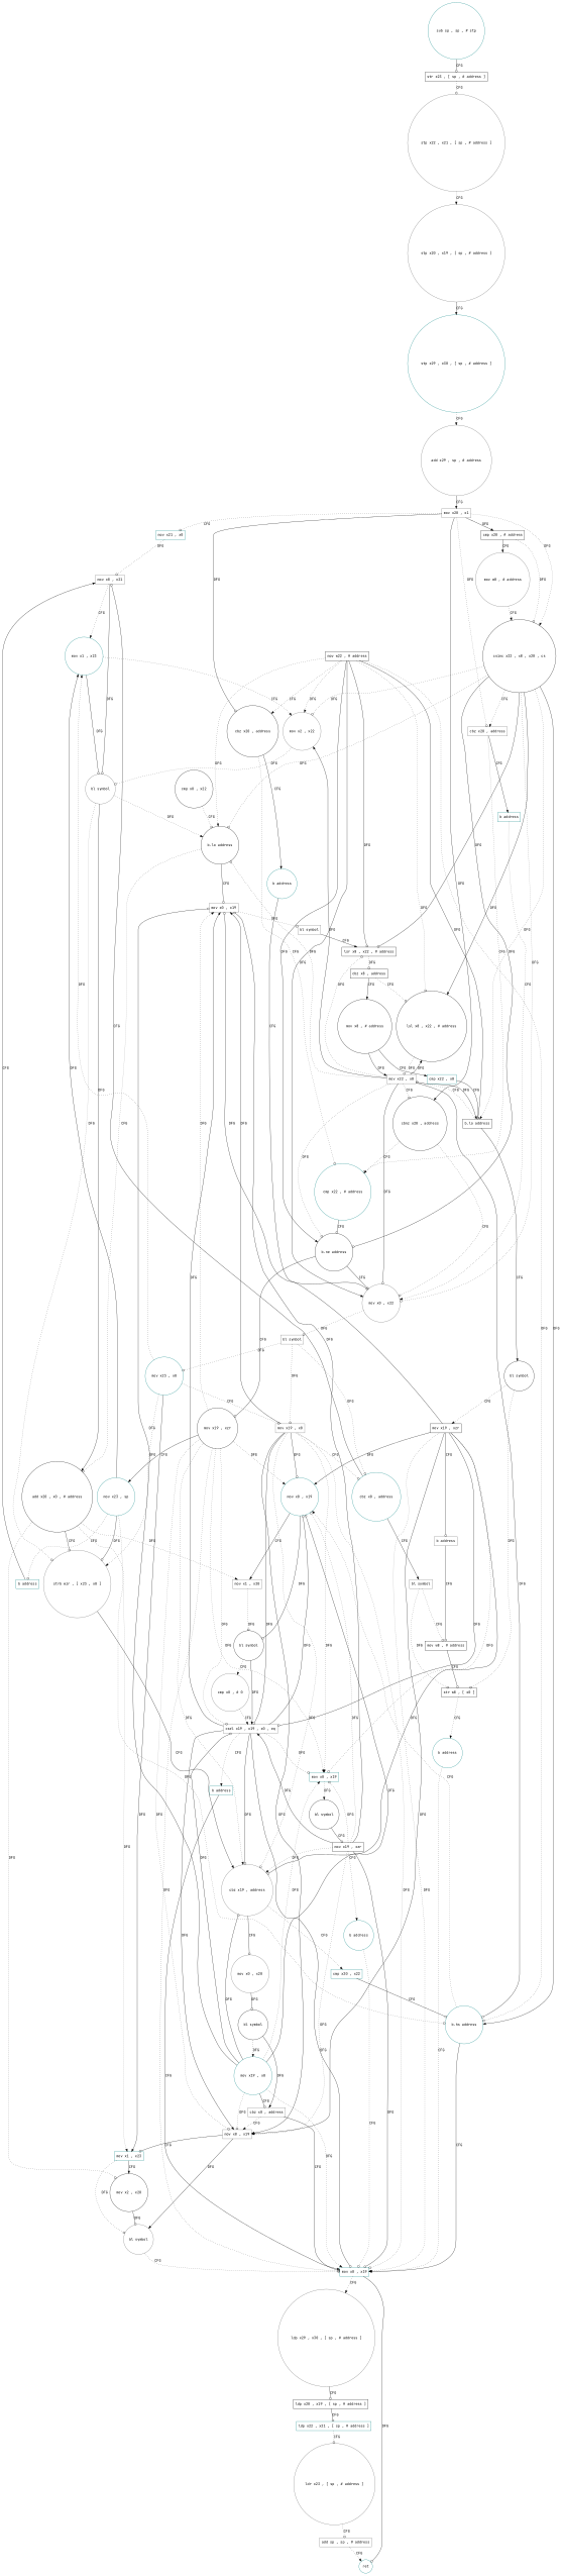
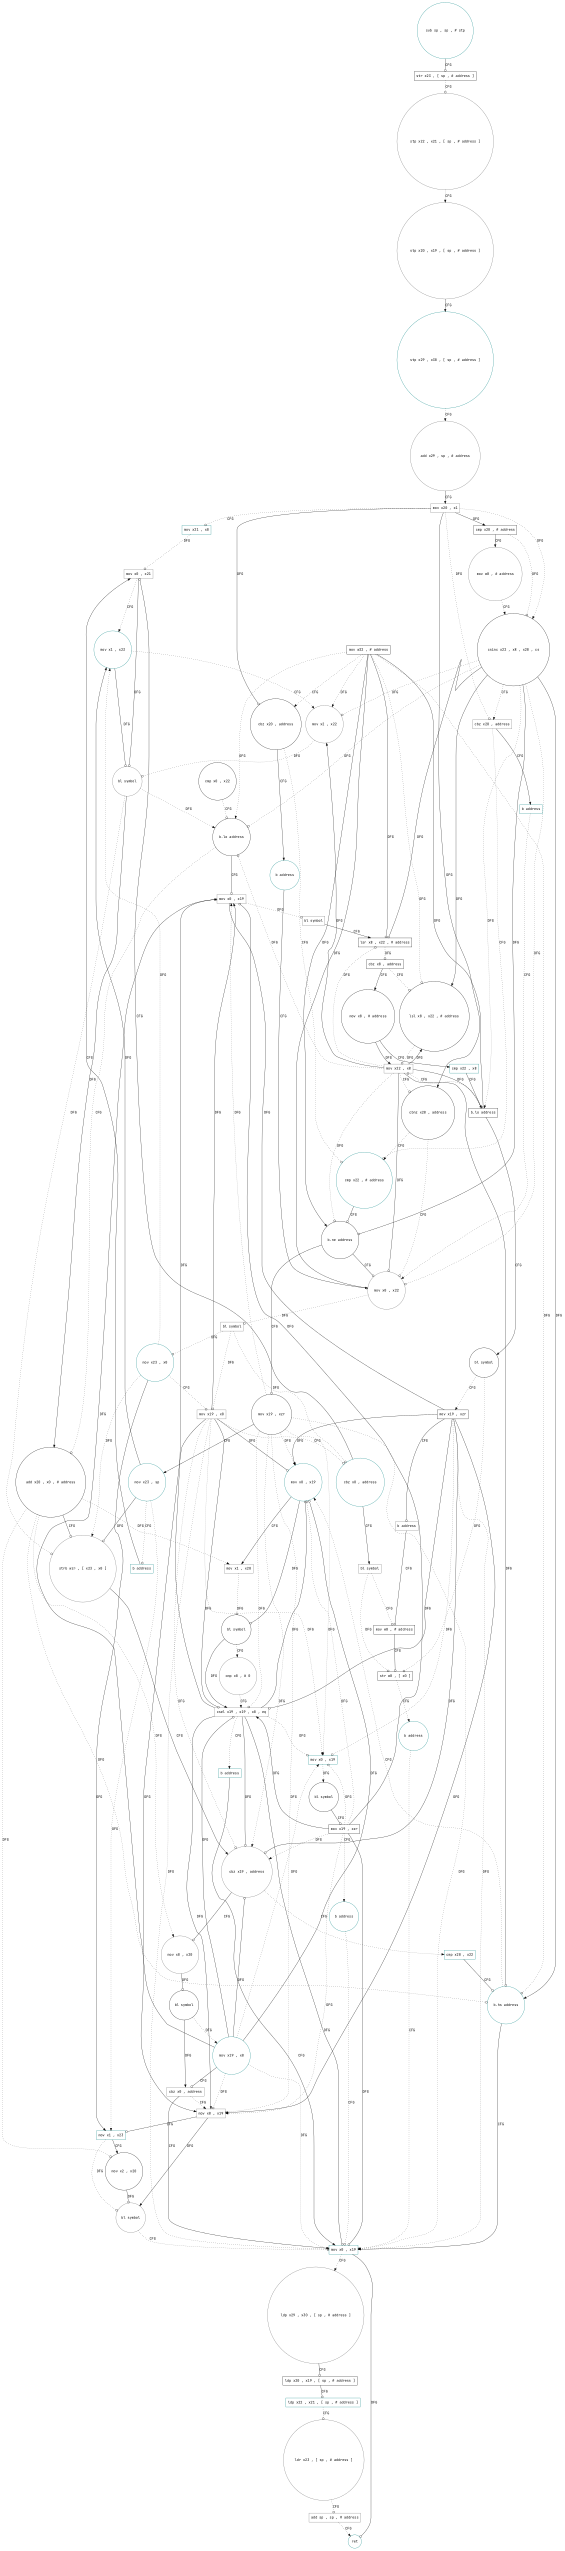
  digraph {
    fontname="JetBrains Mono"
    node [color=gray40 fontname="JetBrains Mono" shape=circle]
    edge [arrowhead=odot fontname="JetBrains Mono" style=dotted]
    n1 [color=teal label="sub sp , sp , # stp"]
    n2 [color=black label="str x23 , [ sp , # address ]" shape=box]
    n3 [label="stp x22 , x21 , [ sp , # address ]"]
    n4 [label="stp x20 , x19 , [ sp , # address ]"]
    n5 [color=teal label="stp x29 , x30 , [ sp , # address ]"]
    n6 [label="add x29 , sp , # address"]
    n7 [label="mov x20 , x1" shape=box]
    n8 [color=teal label="mov x21 , x0" shape=box]
    n9 [color=black label="cmp x20 , # address" shape=box]
    n10 [color=black label="cbz x20 , address"]
    n11 [color=black label="csinc x22 , x8 , x20 , cs"]
    n12 [label="cbz x20 , address" shape=box]
    n13 [color=black label="cbnz x20 , address"]
    n14 [label="mov x0 , x21" shape=box]
    n15 [label="mov w8 , # address"]
    n16 [color=teal label="cmp x22 , # address"]
    n17 [color=teal label="b address"]
    n18 [color=black label="b.ne address"]
    n19 [label="mov x0 , x22"]
    n20 [label="mov x2 , x22"]
    n21 [color=black label="b.lo address"]
    n22 [color=black label="lsr x8 , x22 , # address" shape=box]
    n23 [color=black label="lsl x8 , x22 , # address"]
    n24 [color=teal label="b.hs address"]
    n25 [color=black label="b.lo address" shape=box]
    n26 [color=teal label="b address" shape=box]
    n27 [color=teal label="mov x1 , x23"]
    n28 [label="bl symbol"]
    n29 [color=black label="mov w22 , # address" shape=box]
    n30 [color=black label="mov x19 , xzr"]
    n31 [label="bl symbol" shape=box]
    n32 [label="mov x0 , x19" shape=box]
    n33 [color=black label="add x20 , x0 , # address"]
    n34 [color=black label="cbz x8 , address" shape=box]
    n35 [label="mov x22 , x8" shape=box]
    n36 [color=teal label="mov x0 , x19" shape=box]
    n37 [color=teal label="mov x0 , x19"]
    n38 [color=black label="bl symbol"]
    n39 [color=teal label="mov x23 , sp"]
    n40 [color=teal label="mov x0 , x19" shape=box]
    n41 [label="cbz x19 , address"]
    n42 [label="mov x0 , x19" shape=box]
    n43 [label="csel x19 , x19 , x0 , eq" shape=box]
    n44 [color=teal label="mov x23 , x0"]
    n45 [label="mov x19 , x0" shape=box]
    n46 [color=teal label="cbz x0 , address"]
    n47 [label="strb wzr , [ x23 , x0 ]"]
    n48 [color=teal label="mov x1 , x23" shape=box]
    n49 [color=teal label="b address" shape=box]
    n50 [color=black label="bl symbol"]
    n51 [label="ldp x29 , x30 , [ sp , # address ]"]
    n52 [color=teal label=ret]
    n53 [label="bl symbol" shape=box]
    n54 [label="mov x0 , x20"]
    n55 [color=teal label="cmp x20 , x22" shape=box]
    n56 [label="bl symbol"]
    n57 [label="mov x1 , x20" shape=box]
    n58 [color=black label="bl symbol"]
    n59 [color=teal label="b address" shape=box]
    n60 [label="bl symbol" shape=box]
    n61 [color=black label="mov x2 , x20"]
    n62 [color=black label="mov w8 , # address" shape=box]
    n63 [color=black label="str w8 , [ x0 ]" shape=box]
    n64 [color=teal label="b address"]
    n65 [color=black label="cmp x0 , x22"]
    n66 [color=black label="mov x19 , xzr" shape=box]
    n67 [color=black label="ldp x20 , x19 , [ sp , # address ]" shape=box]
    n68 [color=teal label="ldp x22 , x21 , [ sp , # address ]" shape=box]
    n69 [label="ldr x23 , [ sp , # address ]"]
    n70 [label="add sp , sp , # address" shape=box]
    n71 [color=teal label="b address"]
    n72 [color=black label="bl symbol"]
    n73 [color=teal label="mov x19 , x0"]
    n74 [label="cbz x0 , address" shape=box]
    n75 [color=black label="mov x8 , # address"]
    n76 [color=teal label="cmp x22 , x8" shape=box]
    n77 [label="cmp x0 , # 0"]
    n78 [color=black label="mov x19 , xzr" shape=box]
    n79 [label="b address" shape=box]
    n1 -> n2 [label=CFG style=solid]
    n2 -> n3 [label=CFG]
    n3 -> n4 [arrowhead=normal label=CFG]
    n4 -> n5 [arrowhead=normal label=CFG style=solid]
    n5 -> n6 [arrowhead=normal label=CFG]
    n6 -> n7 [arrowhead=normal label=CFG style=solid]
    n7 -> n8 [label=CFG]
    n7 -> n9 [arrowhead=normal label=DFG style=solid]
    n7 -> n10 [label=DFG style=solid]
    n7 -> n11 [arrowhead=normal label=DFG]
    n7 -> n12 [label=DFG]
    n7 -> n13 [arrowhead=normal label=DFG style=solid]
    n8 -> n14 [label=DFG]
    n9 -> n11 [label=DFG]
    n9 -> n15 [arrowhead=normal label=CFG style=solid]
    n10 -> n16 [label=CFG]
    n10 -> n17 [arrowhead=normal label=CFG style=solid]
    n11 -> n12 [arrowhead=normal label=CFG]
    n11 -> n18 [label=DFG style=solid]
    n11 -> n19 [label=DFG]
    n11 -> n20 [label=DFG]
    n11 -> n21 [label=DFG]
    n11 -> n22 [label=DFG style=solid]
    n11 -> n23 [arrowhead=normal label=DFG style=solid]
    n11 -> n24 [arrowhead=normal label=DFG style=solid]
    n11 -> n25 [arrowhead=normal label=DFG]
    n12 -> n16 [label=CFG]
    n12 -> n26 [arrowhead=normal label=CFG style=solid]
    n13 -> n16 [arrowhead=normal label=CFG]
    n13 -> n19 [label=CFG]
    n14 -> n27 [arrowhead=normal label=CFG]
    n14 -> n28 [label=DFG style=solid]
    n15 -> n11 [arrowhead=normal label=CFG]
    n16 -> n18 [label=CFG style=solid]
    n17 -> n19 [label=CFG style=solid]
    n18 -> n19 [label=CFG style=solid]
    n18 -> n30 [label=CFG style=solid]
    n19 -> n31 [label=DFG]
    n20 -> n28 [label=DFG]
    n21 -> n32 [label=CFG style=solid]
    n21 -> n33 [label=CFG]
    n22 -> n34 [label=DFG]
    n23 -> n35 [label=DFG]
    n24 -> n36 [arrowhead=normal label=CFG style=solid]
    n24 -> n37 [arrowhead=normal label=CFG]
    n25 -> n35 [label=CFG]
    n25 -> n38 [arrowhead=normal label=CFG style=solid]
    n26 -> n19 [arrowhead=normal label=CFG]
    n27 -> n20 [arrowhead=normal label=CFG]
    n27 -> n28 [label=DFG style=solid]
    n28 -> n21 [arrowhead=normal label=DFG]
    n28 -> n33 [arrowhead=normal label=DFG style=solid]
    n28 -> n47 [label=DFG]
    n29 -> n10 [arrowhead=normal label=CFG]
    n29 -> n18 [arrowhead=normal label=DFG style=solid]
    n29 -> n19 [arrowhead=normal label=DFG style=solid]
    n29 -> n20 [arrowhead=normal label=DFG]
    n29 -> n21 [arrowhead=normal label=DFG]
    n29 -> n22 [label=DFG style=solid]
    n29 -> n23 [label=DFG]
    n29 -> n24 [label=DFG]
    n29 -> n25 [label=DFG style=solid]
    n30 -> n32 [arrowhead=normal label=DFG]
    n30 -> n36 [label=DFG]
    n30 -> n37 [arrowhead=normal label=DFG]
    n30 -> n39 [arrowhead=normal label=CFG style=solid]
    n30 -> n40 [arrowhead=normal label=DFG]
    n30 -> n41 [arrowhead=normal label=DFG]
    n30 -> n42 [label=DFG]
    n30 -> n43 [label=DFG]
    n31 -> n44 [label=DFG]
    n31 -> n45 [label=DFG]
    n31 -> n46 [label=DFG]
    n32 -> n53 [label=DFG]
    n33 -> n24 [label=DFG]
    n33 -> n47 [label=CFG style=solid]
+   n33 -> n54 [arrowhead=normal label=DFG]
    n33 -> n57 [arrowhead=normal label=DFG]
    n33 -> n61 [label=DFG]
    n34 -> n23 [label=CFG]
    n34 -> n75 [arrowhead=normal label=CFG style=solid]
    n35 -> n13 [label=CFG]
    n35 -> n18 [label=DFG]
    n35 -> n19 [label=DFG style=solid]
    n35 -> n20 [arrowhead=normal label=DFG style=solid]
    n35 -> n21 [label=DFG]
    n35 -> n22 [label=DFG]
    n35 -> n23 [arrowhead=normal label=DFG style=solid]
    n35 -> n24 [label=DFG style=solid]
    n35 -> n25 [arrowhead=normal label=DFG style=solid]
    n36 -> n51 [arrowhead=normal label=CFG]
    n36 -> n52 [label=DFG style=solid]
    n37 -> n57 [arrowhead=normal label=CFG style=solid]
    n37 -> n58 [label=DFG style=solid]
    n38 -> n63 [label=DFG]
    n38 -> n78 [arrowhead=normal label=CFG]
    n39 -> n27 [arrowhead=normal label=DFG style=solid]
    n39 -> n47 [label=DFG style=solid]
    n39 -> n48 [arrowhead=normal label=DFG]
    n39 -> n49 [label=CFG]
    n40 -> n50 [arrowhead=normal label=DFG]
    n41 -> n54 [label=CFG style=solid]
    n41 -> n55 [arrowhead=normal label=CFG]
    n42 -> n48 [label=CFG style=solid]
    n42 -> n56 [arrowhead=normal label=DFG style=solid]
    n43 -> n32 [arrowhead=normal label=DFG style=solid]
    n43 -> n36 [label=DFG style=solid]
    n43 -> n37 [label=DFG style=solid]
    n43 -> n40 [label=DFG]
    n43 -> n41 [label=DFG style=solid]
    n43 -> n42 [arrowhead=normal label=DFG style=solid]
    n43 -> n59 [arrowhead=normal label=CFG]
    n44 -> n27 [arrowhead=normal label=DFG]
    n44 -> n45 [label=CFG]
    n44 -> n47 [arrowhead=normal label=DFG]
    n44 -> n48 [arrowhead=normal label=DFG style=solid]
    n45 -> n32 [arrowhead=normal label=DFG style=solid]
    n45 -> n36 [label=DFG]
    n45 -> n37 [label=DFG style=solid]
    n45 -> n40 [arrowhead=normal label=DFG]
    n45 -> n41 [label=DFG]
    n45 -> n42 [arrowhead=normal label=DFG style=solid]
    n45 -> n43 [label=DFG style=solid]
    n45 -> n46 [label=CFG]
    n46 -> n14 [label=CFG style=solid]
    n46 -> n60 [arrowhead=normal label=CFG style=solid]
    n47 -> n41 [arrowhead=normal label=CFG style=solid]
    n48 -> n56 [label=DFG]
    n48 -> n61 [arrowhead=normal label=CFG style=solid]
    n49 -> n14 [arrowhead=normal label=CFG style=solid]
    n50 -> n66 [label=CFG style=solid]
    n51 -> n67 [label=CFG style=solid]
    n53 -> n22 [arrowhead=normal label=CFG style=solid]
    n54 -> n72 [label=DFG style=solid]
    n55 -> n24 [label=CFG style=solid]
    n56 -> n36 [label=CFG]
    n57 -> n58 [label=DFG]
    n58 -> n43 [arrowhead=normal label=DFG style=solid]
    n58 -> n77 [arrowhead=normal label=CFG]
    n59 -> n36 [arrowhead=normal label=CFG style=solid]
    n60 -> n62 [label=CFG]
    n60 -> n63 [label=DFG]
    n61 -> n56 [label=DFG style=solid]
    n62 -> n63 [label=CFG style=solid]
    n63 -> n64 [arrowhead=normal label=CFG]
    n64 -> n36 [arrowhead=normal label=CFG]
    n65 -> n21 [label=CFG]
    n66 -> n32 [label=DFG style=solid]
    n66 -> n36 [label=DFG style=solid]
    n66 -> n37 [label=DFG]
    n66 -> n40 [label=DFG]
    n66 -> n41 [arrowhead=normal label=DFG]
    n66 -> n42 [arrowhead=normal label=DFG]
    n66 -> n43 [arrowhead=normal label=DFG style=solid]
    n66 -> n71 [arrowhead=normal label=CFG]
    n67 -> n68 [label=CFG style=solid]
    n68 -> n69 [label=CFG]
    n69 -> n70 [label=CFG]
    n70 -> n52 [arrowhead=normal label=CFG]
    n71 -> n36 [label=CFG]
    n72 -> n73 [arrowhead=normal label=DFG]
    n72 -> n74 [arrowhead=normal label=DFG style=solid]
    n73 -> n32 [label=DFG style=solid]
    n73 -> n36 [arrowhead=normal label=DFG]
    n73 -> n37 [label=DFG style=solid]
    n73 -> n40 [arrowhead=normal label=DFG]
    n73 -> n41 [label=DFG style=solid]
    n73 -> n42 [label=DFG]
    n73 -> n43 [label=DFG style=solid]
    n73 -> n74 [label=CFG style=solid]
    n74 -> n36 [label=CFG style=solid]
    n74 -> n42 [arrowhead=normal label=CFG]
    n75 -> n35 [arrowhead=normal label=DFG style=solid]
    n75 -> n76 [arrowhead=normal label=CFG style=solid]
    n76 -> n25 [label=CFG style=solid]
    n77 -> n43 [arrowhead=normal label=CFG]
    n78 -> n32 [label=DFG style=solid]
    n78 -> n36 [arrowhead=normal label=DFG]
    n78 -> n37 [arrowhead=normal label=DFG style=solid]
    n78 -> n40 [label=DFG]
    n78 -> n41 [label=DFG style=solid]
    n78 -> n42 [arrowhead=normal label=DFG style=solid]
    n78 -> n43 [label=DFG style=solid]
    n78 -> n79 [label=CFG style=solid]
    n79 -> n62 [label=CFG style=solid]
  }
